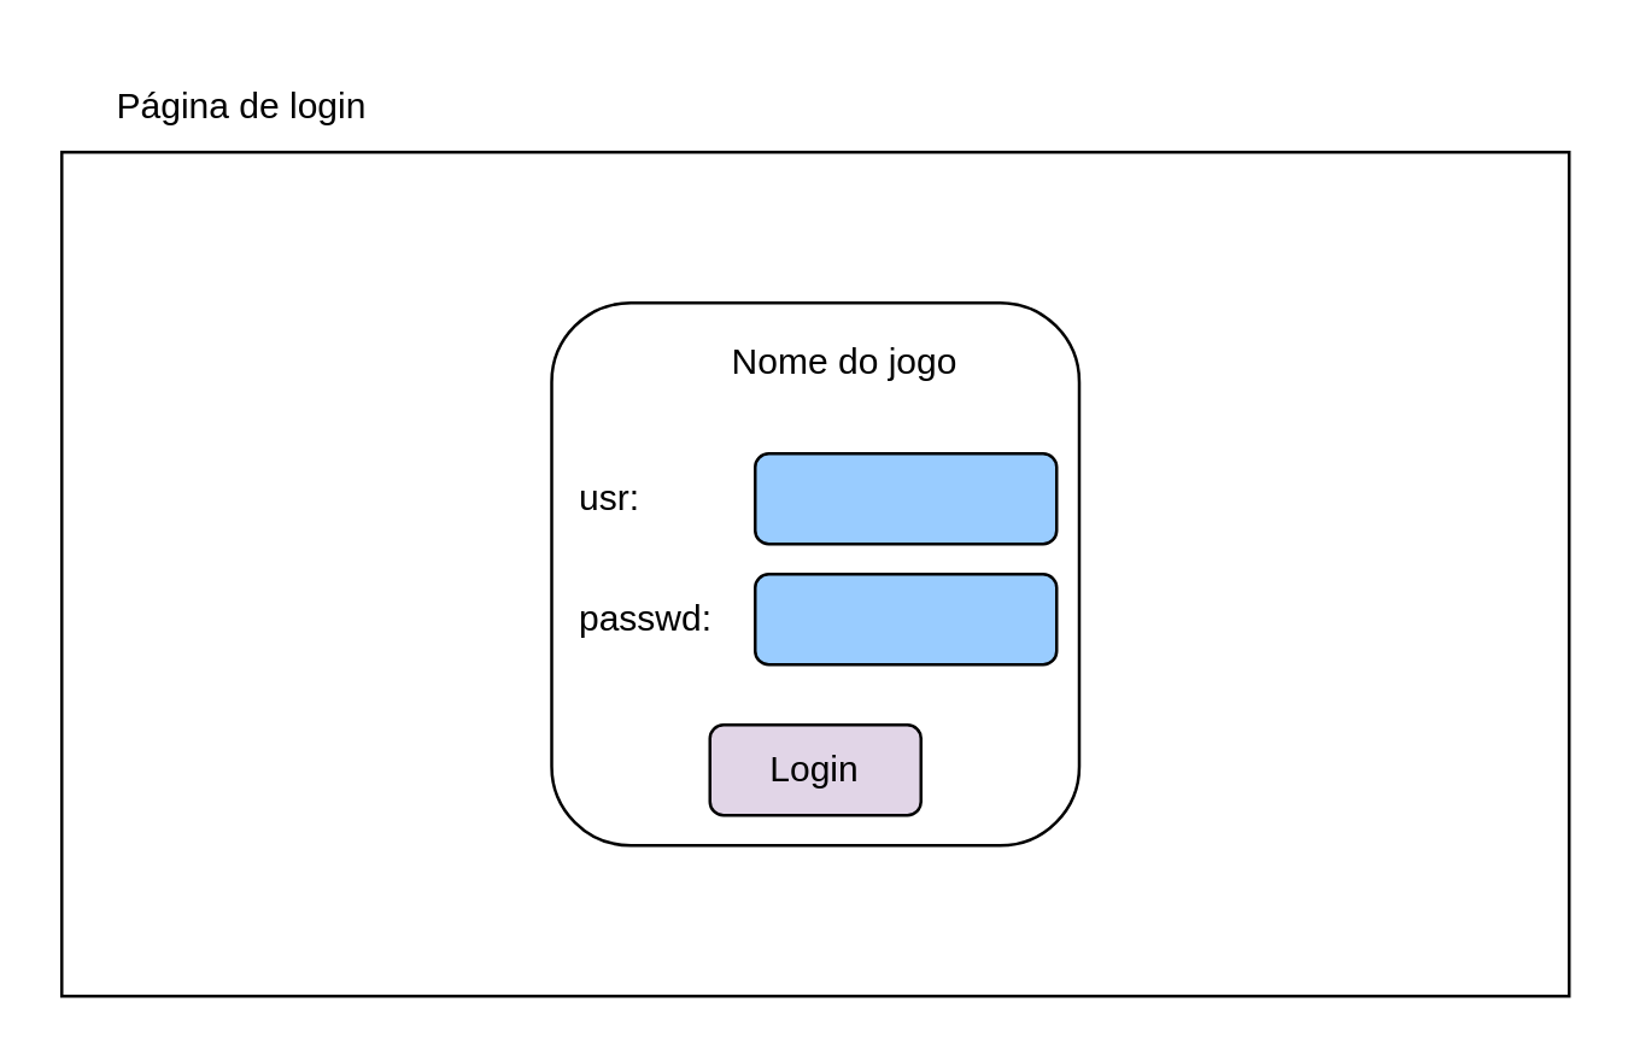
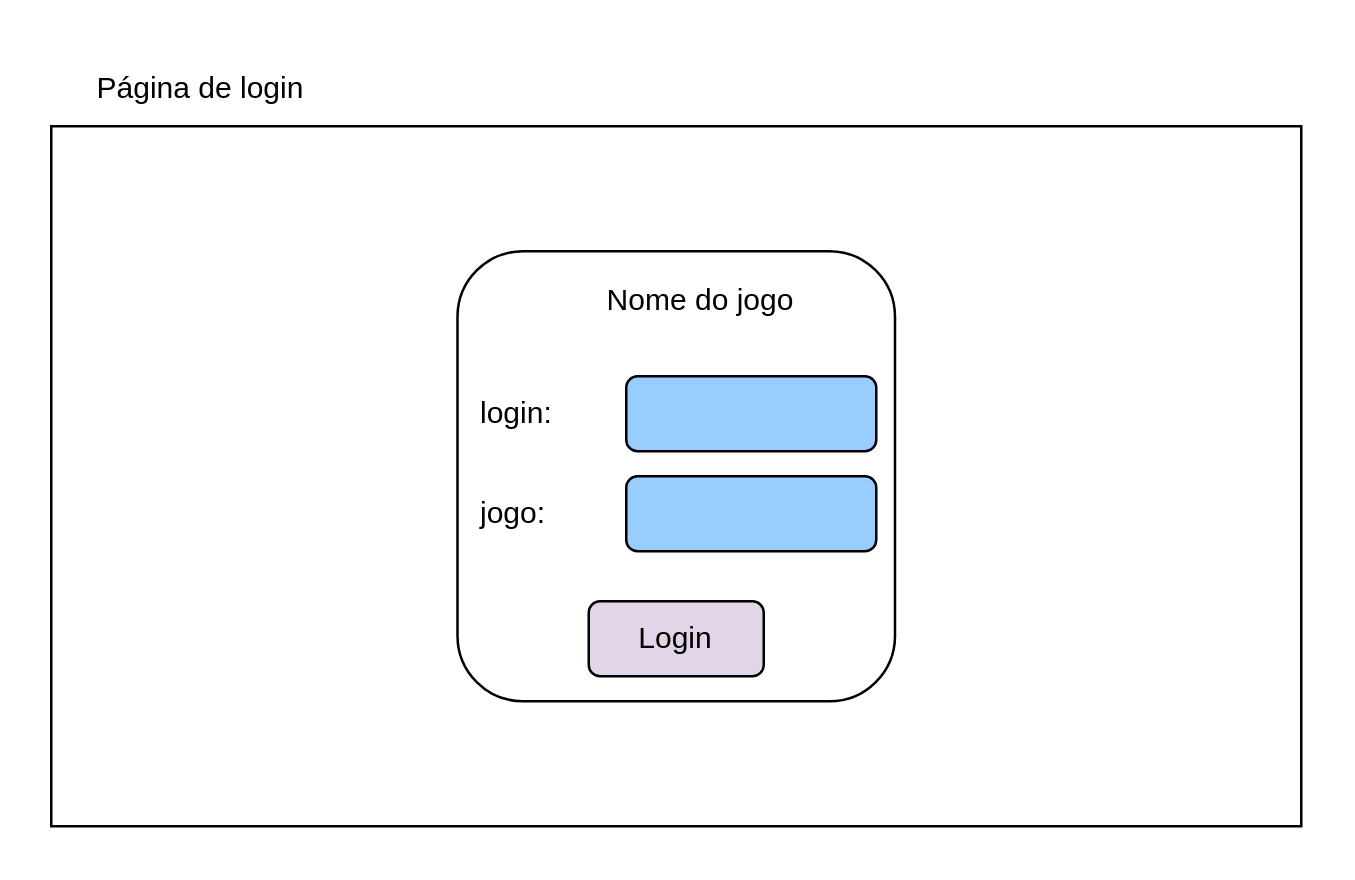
  <mxCell id="0" />
  <mxCell id="1" parent="0" />
  <mxCell id="2" value="" style="rounded=0;whiteSpace=wrap;html=1;" vertex="1" parent="1"><mxGeometry x="20" y="50" width="500" height="280" as="geometry" /></mxCell>
  <mxCell id="3" value="Página de login" style="text;html=1;strokeColor=none;fillColor=none;align=center;verticalAlign=middle;whiteSpace=wrap;rounded=0;" vertex="1" parent="1"><mxGeometry x="20" y="20" width="120" height="30" as="geometry" /></mxCell>
  <mxCell id="4" value="" style="rounded=1;whiteSpace=wrap;html=1;" vertex="1" parent="1"><mxGeometry x="182.5" y="100" width="175" height="180" as="geometry" /></mxCell>
  <mxCell id="5" value="Nome do jogo" style="text;html=1;strokeColor=none;fillColor=none;align=center;verticalAlign=middle;whiteSpace=wrap;rounded=0;" vertex="1" parent="1"><mxGeometry x="240" y="105" width="80" height="30" as="geometry" /></mxCell>
- <mxCell id="6" value="&lt;div align=&quot;left&quot;&gt;usr:&lt;/div&gt;" style="text;html=1;strokeColor=none;fillColor=none;align=left;verticalAlign=middle;whiteSpace=wrap;rounded=0;" vertex="1" parent="1"><mxGeometry x="190" y="150" width="60" height="30" as="geometry" /></mxCell>
- <mxCell id="7" value="passwd: " style="text;html=1;strokeColor=none;fillColor=none;align=left;verticalAlign=middle;whiteSpace=wrap;rounded=0;" vertex="1" parent="1"><mxGeometry x="190" y="190" width="60" height="30" as="geometry" /></mxCell>
+ <mxCell id="6" value="&lt;div align=&quot;left&quot;&gt;login:&lt;/div&gt;" style="text;html=1;strokeColor=none;fillColor=none;align=left;verticalAlign=middle;whiteSpace=wrap;rounded=0;" vertex="1" parent="1"><mxGeometry x="190" y="150" width="60" height="30" as="geometry" /></mxCell>
+ <mxCell id="7" value="jogo: " style="text;html=1;strokeColor=none;fillColor=none;align=left;verticalAlign=middle;whiteSpace=wrap;rounded=0;" vertex="1" parent="1"><mxGeometry x="190" y="190" width="60" height="30" as="geometry" /></mxCell>
  <mxCell id="8" value="" style="rounded=1;whiteSpace=wrap;html=1;fillColor=#99CCFF;strokeColor=#000000;" vertex="1" parent="1"><mxGeometry x="250" y="150" width="100" height="30" as="geometry" /></mxCell>
  <mxCell id="9" value="" style="rounded=1;whiteSpace=wrap;html=1;fillColor=#99CCFF;strokeColor=#000000;" vertex="1" parent="1"><mxGeometry x="250" y="190" width="100" height="30" as="geometry" /></mxCell>
  <mxCell id="10" value="Login" style="rounded=1;whiteSpace=wrap;html=1;fillColor=#e1d5e7;" vertex="1" parent="1"><mxGeometry x="235" y="240" width="70" height="30" as="geometry" /></mxCell>
